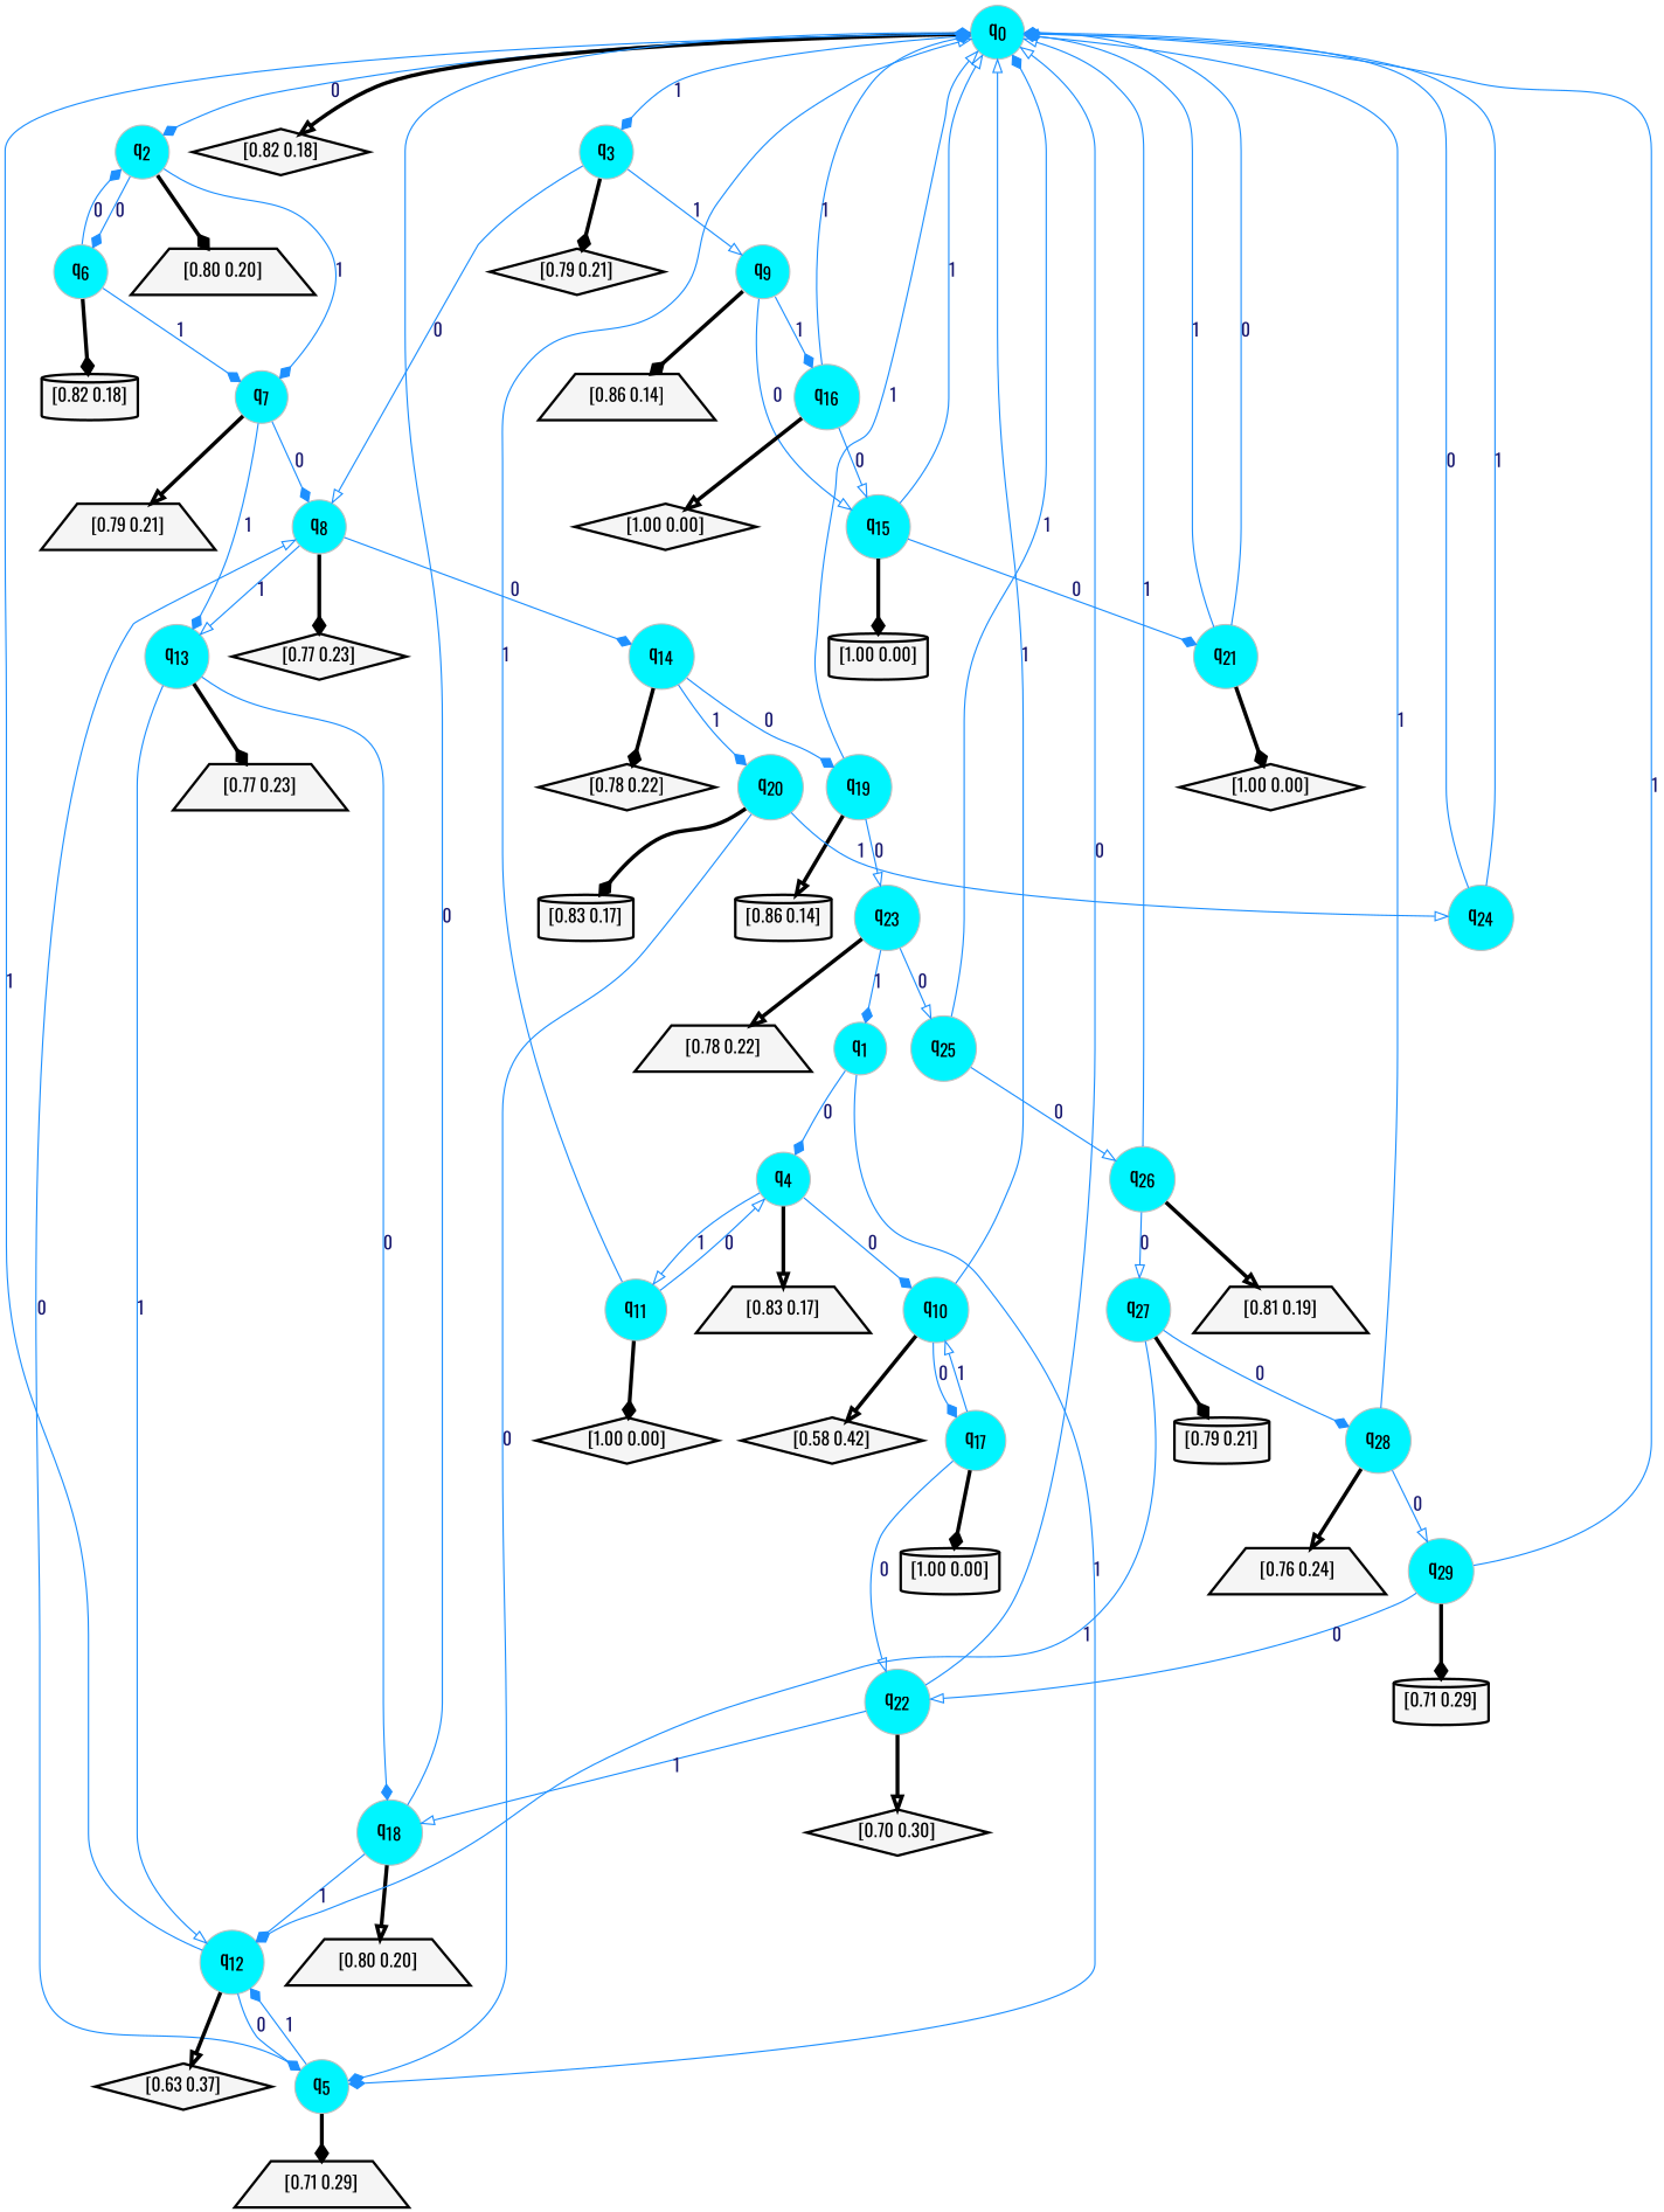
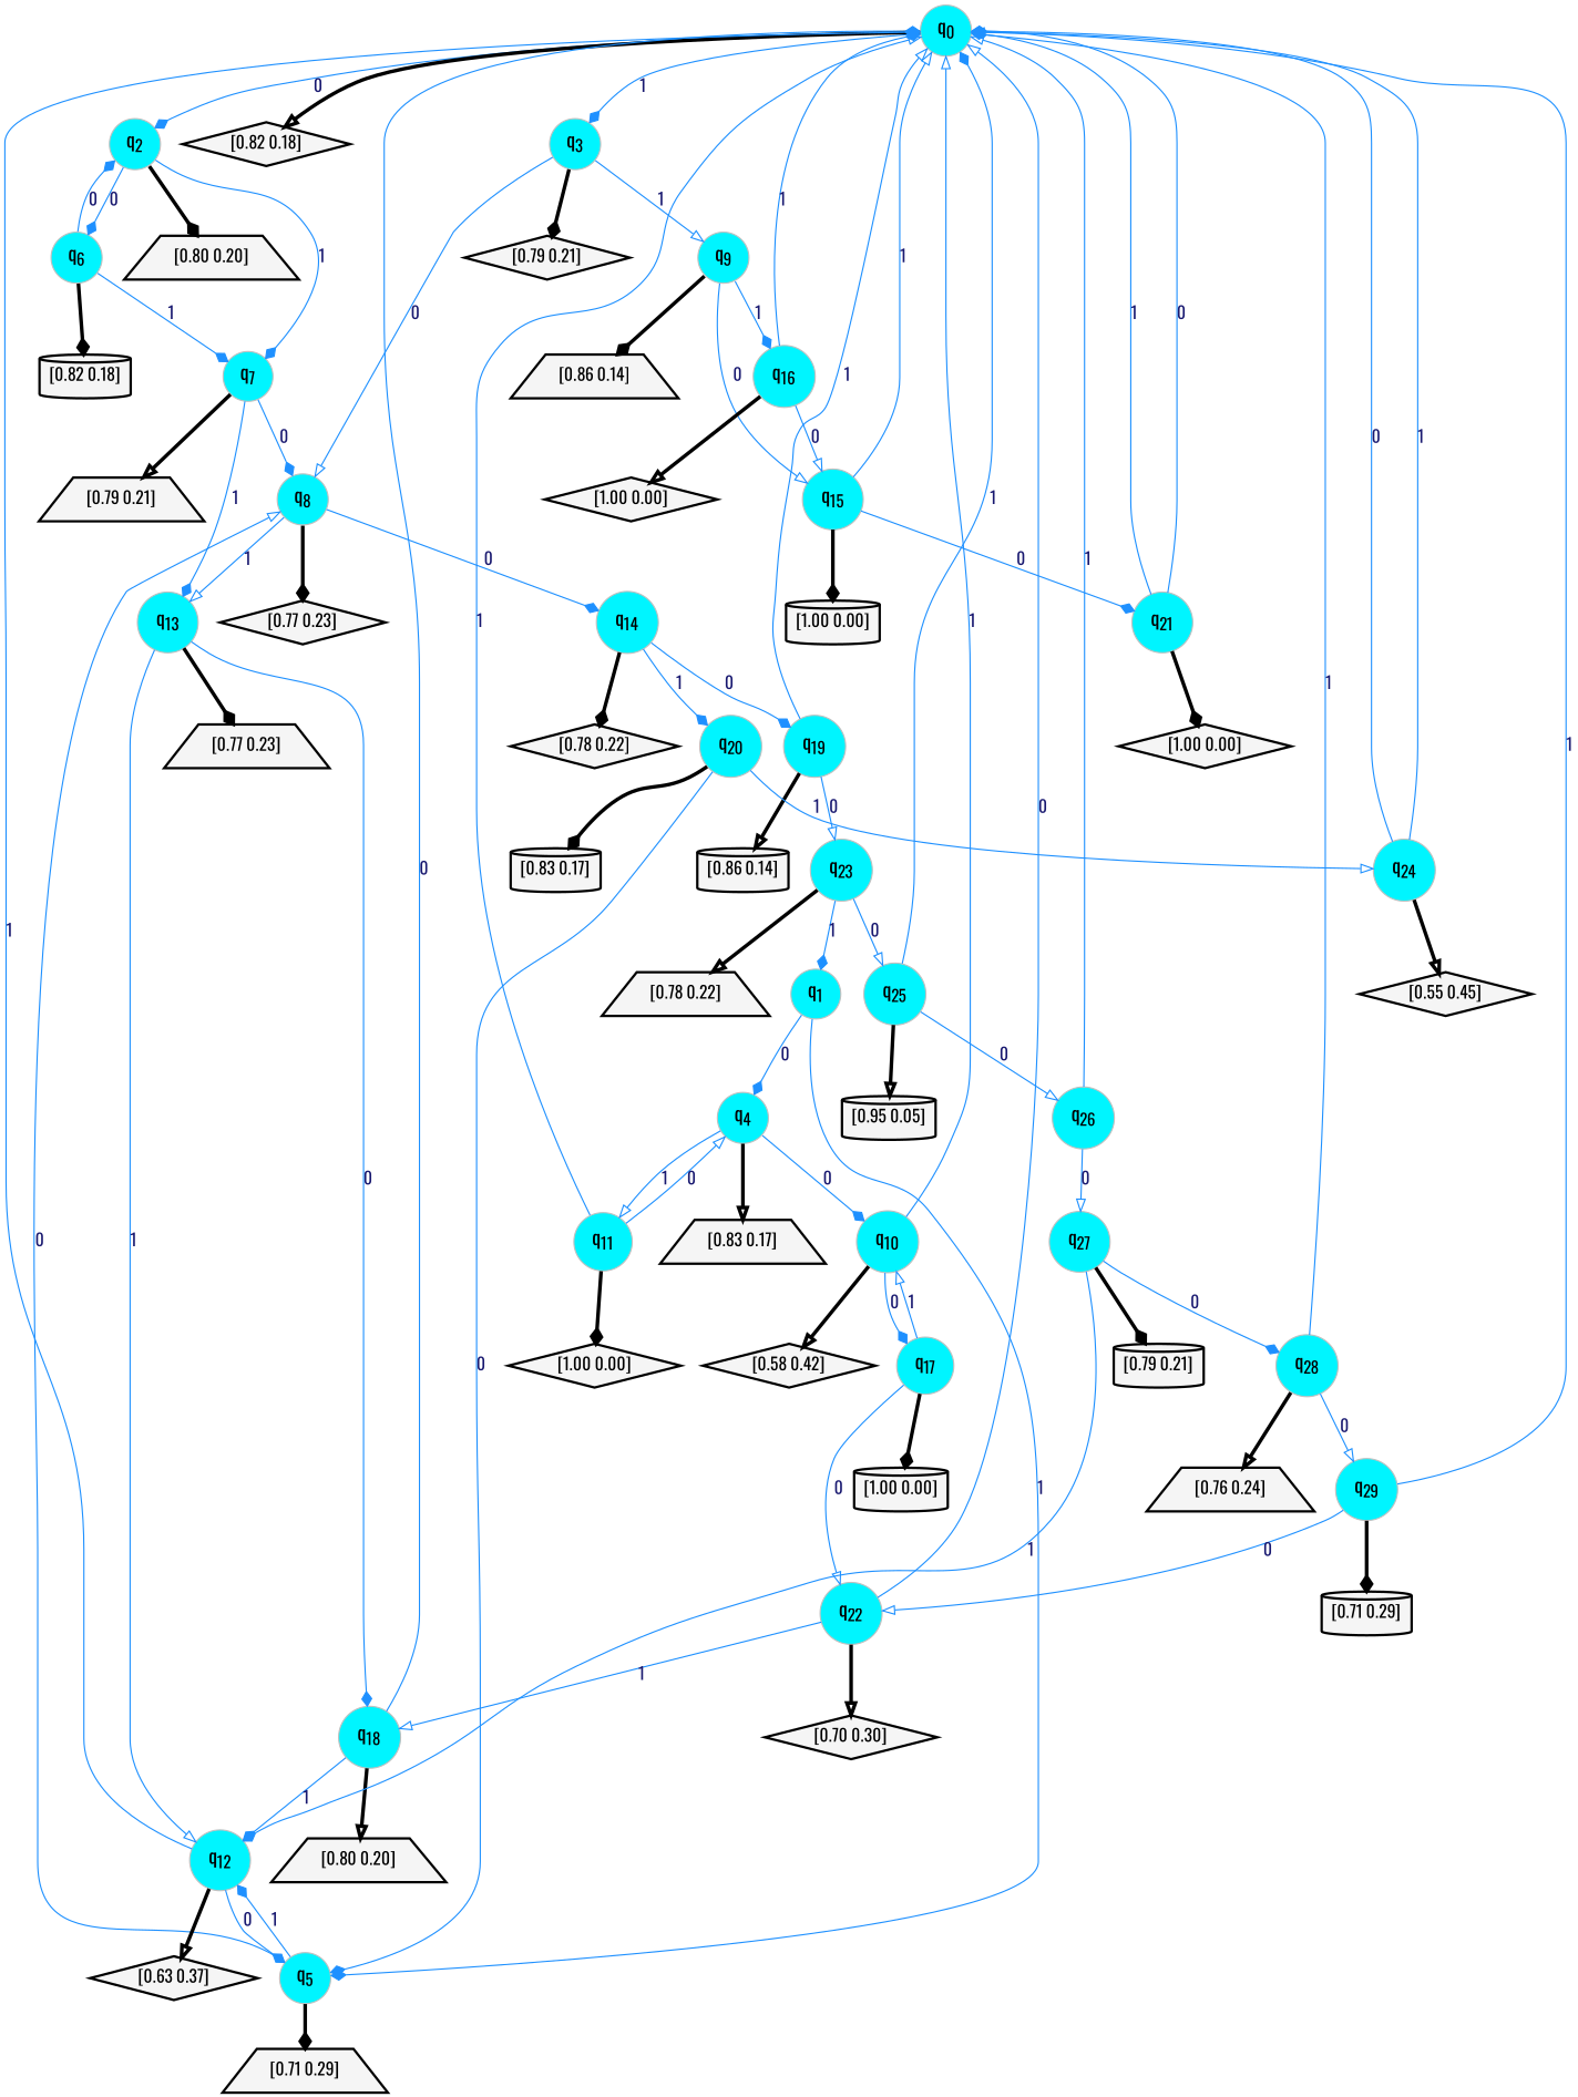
  digraph {
    fontname=Oswald
    rankdir=TD
    node [color=gray fillcolor=turquoise1 fontcolor=black fontname=Oswald fontsize=16 fontweight=bold shape=circle style=filled]
    edge [arrowhead=diamond arrowsize=1 color=dodgerblue1 fontcolor=midnightblue fontname=Oswald fontweight=bold penwidth=1 style=solid weight=20]
    n1 [label=<q<SUB>0</SUB>>]
    n2 [label=<q<SUB>2</SUB>>]
    n3 [label=<q<SUB>3</SUB>>]
    n4 [color=black fillcolor=whitesmoke fontsize=14 label="[0.82 0.18]" penwidth=2 shape=diamond]
    n5 [label=<q<SUB>6</SUB>>]
    n6 [label=<q<SUB>7</SUB>>]
    n7 [color=black fillcolor=whitesmoke fontsize=14 label="[0.80 0.20]" penwidth=2 shape=trapezium]
    n8 [label=<q<SUB>8</SUB>>]
    n9 [label=<q<SUB>9</SUB>>]
    n10 [color=black fillcolor=whitesmoke fontsize=14 label="[0.79 0.21]" penwidth=2 shape=diamond]
    n11 [label=<q<SUB>1</SUB>>]
    n12 [label=<q<SUB>4</SUB>>]
    n13 [label=<q<SUB>5</SUB>>]
    n14 [label=<q<SUB>10</SUB>>]
    n15 [label=<q<SUB>11</SUB>>]
    n16 [color=black fillcolor=whitesmoke fontsize=14 label="[0.83 0.17]" penwidth=2 shape=trapezium]
    n17 [label=<q<SUB>12</SUB>>]
    n18 [color=black fillcolor=whitesmoke fontsize=14 label="[0.71 0.29]" penwidth=2 shape=trapezium]
    n19 [color=black fillcolor=whitesmoke fontsize=14 label="[0.82 0.18]" penwidth=2 shape=cylinder]
    n20 [label=<q<SUB>13</SUB>>]
    n21 [color=black fillcolor=whitesmoke fontsize=14 label="[0.79 0.21]" penwidth=2 shape=trapezium]
    n22 [label=<q<SUB>14</SUB>>]
    n23 [color=black fillcolor=whitesmoke fontsize=14 label="[0.77 0.23]" penwidth=2 shape=diamond]
    n24 [label=<q<SUB>15</SUB>>]
    n25 [label=<q<SUB>16</SUB>>]
    n26 [color=black fillcolor=whitesmoke fontsize=14 label="[0.86 0.14]" penwidth=2 shape=trapezium]
    n27 [label=<q<SUB>17</SUB>>]
    n28 [color=black fillcolor=whitesmoke fontsize=14 label="[0.58 0.42]" penwidth=2 shape=diamond]
    n29 [color=black fillcolor=whitesmoke fontsize=14 label="[1.00 0.00]" penwidth=2 shape=diamond]
    n30 [color=black fillcolor=whitesmoke fontsize=14 label="[0.63 0.37]" penwidth=2 shape=diamond]
    n31 [label=<q<SUB>18</SUB>>]
    n32 [color=black fillcolor=whitesmoke fontsize=14 label="[0.77 0.23]" penwidth=2 shape=trapezium]
    n33 [label=<q<SUB>19</SUB>>]
    n34 [label=<q<SUB>20</SUB>>]
    n35 [color=black fillcolor=whitesmoke fontsize=14 label="[0.78 0.22]" penwidth=2 shape=diamond]
    n36 [label=<q<SUB>21</SUB>>]
    n37 [color=black fillcolor=whitesmoke fontsize=14 label="[1.00 0.00]" penwidth=2 shape=cylinder]
    n38 [color=black fillcolor=whitesmoke fontsize=14 label="[1.00 0.00]" penwidth=2 shape=diamond]
    n39 [label=<q<SUB>22</SUB>>]
    n40 [color=black fillcolor=whitesmoke fontsize=14 label="[1.00 0.00]" penwidth=2 shape=cylinder]
    n41 [color=black fillcolor=whitesmoke fontsize=14 label="[0.80 0.20]" penwidth=2 shape=trapezium]
    n42 [label=<q<SUB>23</SUB>>]
    n43 [color=black fillcolor=whitesmoke fontsize=14 label="[0.86 0.14]" penwidth=2 shape=cylinder]
    n44 [label=<q<SUB>24</SUB>>]
    n45 [color=black fillcolor=whitesmoke fontsize=14 label="[0.83 0.17]" penwidth=2 shape=cylinder]
    n46 [color=black fillcolor=whitesmoke fontsize=14 label="[1.00 0.00]" penwidth=2 shape=diamond]
    n47 [color=black fillcolor=whitesmoke fontsize=14 label="[0.70 0.30]" penwidth=2 shape=diamond]
    n48 [label=<q<SUB>25</SUB>>]
    n49 [color=black fillcolor=whitesmoke fontsize=14 label="[0.78 0.22]" penwidth=2 shape=trapezium]
+   n50 [color=black fillcolor=whitesmoke fontsize=14 label="[0.55 0.45]" penwidth=2 shape=diamond]
    n51 [label=<q<SUB>26</SUB>>]
+   n52 [color=black fillcolor=whitesmoke fontsize=14 label="[0.95 0.05]" penwidth=2 shape=cylinder]
    n53 [label=<q<SUB>27</SUB>>]
-   n54 [color=black fillcolor=whitesmoke fontsize=14 label="[0.81 0.19]" penwidth=2 shape=trapezium]
    n55 [label=<q<SUB>28</SUB>>]
    n56 [color=black fillcolor=whitesmoke fontsize=14 label="[0.79 0.21]" penwidth=2 shape=cylinder]
    n57 [label=<q<SUB>29</SUB>>]
    n58 [color=black fillcolor=whitesmoke fontsize=14 label="[0.76 0.24]" penwidth=2 shape=trapezium]
    n59 [color=black fillcolor=whitesmoke fontsize=14 label="[0.71 0.29]" penwidth=2 shape=cylinder]
    n1 -> n2 [label=0]
    n1 -> n3 [label=1]
    n1 -> n4 [arrowhead=onormal color=black penwidth=3]
    n2 -> n5 [label=0]
    n2 -> n6 [label=1]
    n2 -> n7 [color=black penwidth=3]
    n3 -> n8 [arrowhead=onormal label=0]
    n3 -> n9 [arrowhead=onormal label=1]
    n3 -> n10 [color=black penwidth=3]
    n5 -> n2 [label=0]
    n5 -> n6 [label=1]
    n5 -> n19 [color=black penwidth=3]
    n6 -> n8 [label=0]
    n6 -> n20 [label=1]
    n6 -> n21 [arrowhead=onormal color=black penwidth=3]
    n8 -> n20 [arrowhead=onormal label=1]
    n8 -> n22 [label=0]
    n8 -> n23 [color=black penwidth=3]
    n9 -> n24 [arrowhead=onormal label=0]
    n9 -> n25 [label=1]
    n9 -> n26 [color=black penwidth=3]
    n11 -> n12 [label=0]
    n11 -> n13 [label=1]
    n12 -> n14 [label=0]
    n12 -> n15 [arrowhead=onormal label=1]
    n12 -> n16 [arrowhead=onormal color=black penwidth=3]
    n13 -> n8 [arrowhead=onormal label=0]
    n13 -> n17 [label=1]
    n13 -> n18 [color=black penwidth=3]
    n14 -> n1 [arrowhead=onormal label=1]
    n14 -> n27 [label=0]
    n14 -> n28 [arrowhead=onormal color=black penwidth=3]
    n15 -> n1 [arrowhead=onormal label=1]
    n15 -> n12 [arrowhead=onormal label=0]
    n15 -> n29 [color=black penwidth=3]
    n17 -> n1 [label=1]
    n17 -> n13 [label=0]
    n17 -> n30 [arrowhead=onormal color=black penwidth=3]
    n20 -> n17 [arrowhead=onormal label=1]
    n20 -> n31 [label=0]
    n20 -> n32 [color=black penwidth=3]
    n22 -> n33 [label=0]
    n22 -> n34 [label=1]
    n22 -> n35 [color=black penwidth=3]
    n24 -> n1 [arrowhead=onormal label=1]
    n24 -> n36 [label=0]
    n24 -> n37 [color=black penwidth=3]
    n25 -> n1 [label=1]
    n25 -> n24 [arrowhead=onormal label=0]
    n25 -> n38 [arrowhead=onormal color=black penwidth=3]
    n27 -> n14 [arrowhead=onormal label=1]
    n27 -> n39 [arrowhead=onormal label=0]
    n27 -> n40 [color=black penwidth=3]
    n31 -> n1 [label=0]
    n31 -> n17 [label=1]
    n31 -> n41 [arrowhead=onormal color=black penwidth=3]
    n33 -> n1 [arrowhead=onormal label=1]
    n33 -> n42 [arrowhead=onormal label=0]
    n33 -> n43 [arrowhead=onormal color=black penwidth=3]
    n34 -> n13 [label=0]
    n34 -> n44 [arrowhead=onormal label=1]
    n34 -> n45 [color=black penwidth=3]
    n36 -> n1 [label=0]
    n36 -> n1 [arrowhead=onormal label=1]
    n36 -> n46 [color=black penwidth=3]
    n39 -> n1 [arrowhead=onormal label=0]
    n39 -> n31 [arrowhead=onormal label=1]
    n39 -> n47 [arrowhead=onormal color=black penwidth=3]
    n42 -> n11 [label=1]
    n42 -> n48 [arrowhead=onormal label=0]
    n42 -> n49 [arrowhead=onormal color=black penwidth=3]
    n44 -> n1 [label=0]
    n44 -> n1 [arrowhead=onormal label=1]
+   n44 -> n50 [arrowhead=onormal color=black penwidth=3]
    n48 -> n1 [label=1]
    n48 -> n51 [arrowhead=onormal label=0]
+   n48 -> n52 [arrowhead=onormal color=black penwidth=3]
    n51 -> n1 [arrowhead=onormal label=1]
    n51 -> n53 [arrowhead=onormal label=0]
-   n51 -> n54 [arrowhead=onormal color=black penwidth=3]
    n53 -> n17 [label=1]
    n53 -> n55 [label=0]
    n53 -> n56 [color=black penwidth=3]
    n55 -> n1 [label=1]
    n55 -> n57 [arrowhead=onormal label=0]
    n55 -> n58 [arrowhead=onormal color=black penwidth=3]
    n57 -> n1 [arrowhead=onormal label=1]
    n57 -> n39 [arrowhead=onormal label=0]
    n57 -> n59 [color=black penwidth=3]
  }
